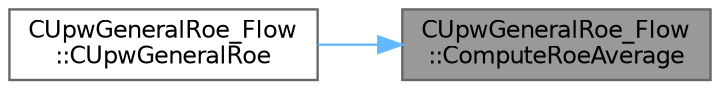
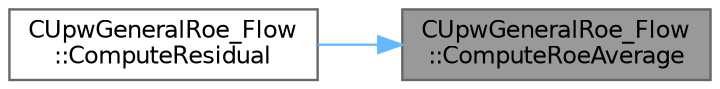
  digraph {
    rankdir=RL
    node [fontname=Helvetica fontsize=10 shape=box style=filled]
    n1 [color=gray40 fillcolor=grey60 fontcolor=black height=0.2 label="CUpwGeneralRoe_Flow\l::ComputeRoeAverage" width=0.4]
-   n2 [color=grey40 fillcolor=white height=0.2 label="CUpwGeneralRoe_Flow\l::CUpwGeneralRoe" width=0.4]
+   n2 [color=grey40 fillcolor=white height=0.2 label="CUpwGeneralRoe_Flow\l::ComputeResidual" width=0.4]
    n1 -> n2 [color=steelblue1 dir=back fontname=Helvetica fontsize=10 labelfontname=Helvetica labelfontsize=10 style=solid]
  }
